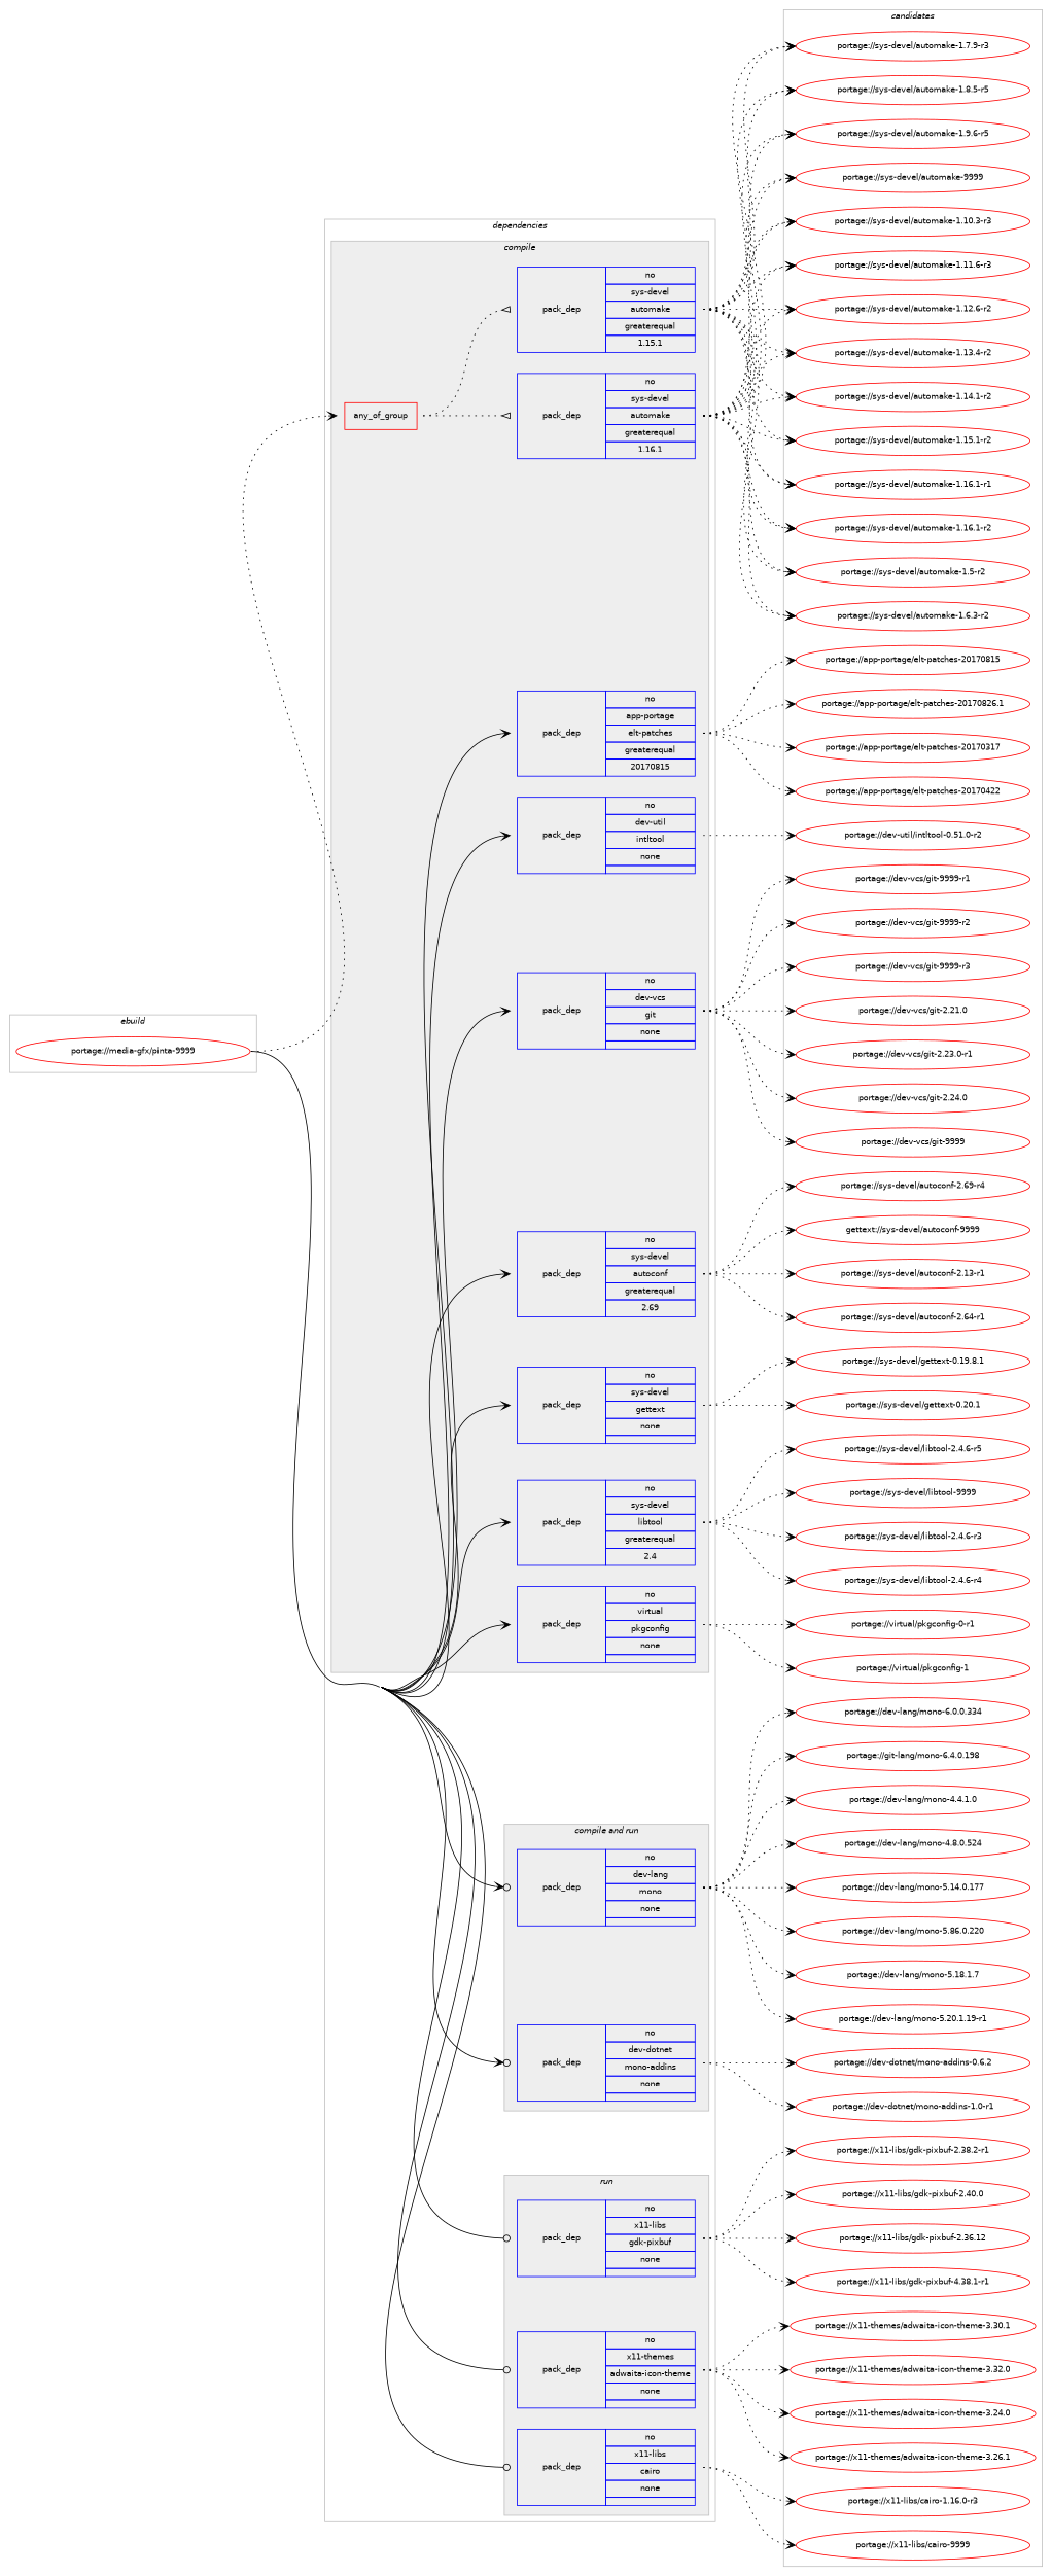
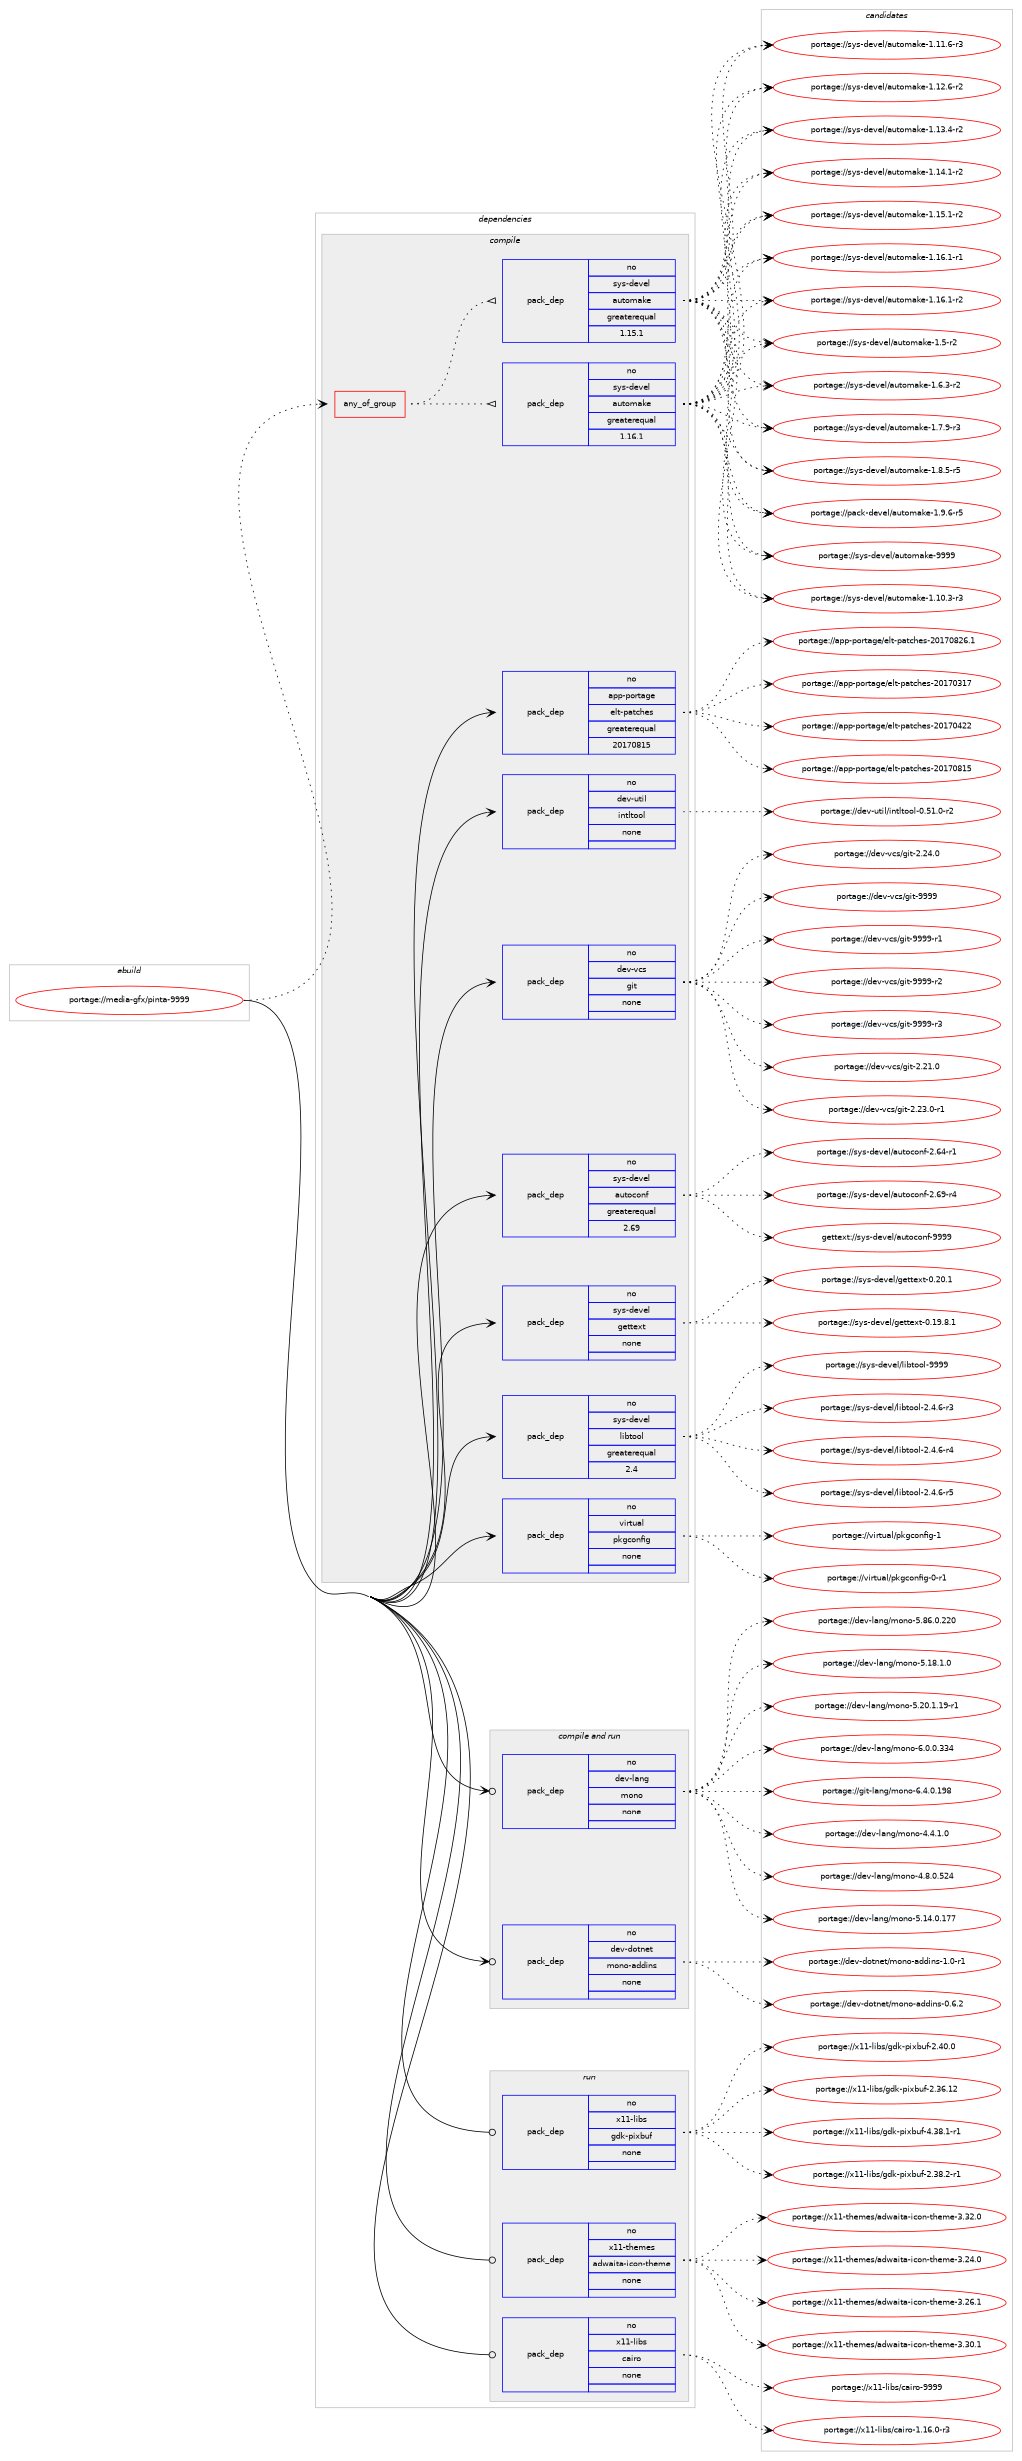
  digraph {
    compound=true
    concentrate=true
    fontname=Helvetica
    fontsize=10
    newrank=true
    rankdir=LR
    ranksep=1.5
    node [color=red fontname=Helvetica fontsize=10]
    edge [arrowhead=vee headport=w style=dotted tailport=e weight=100]
    n1 [label="portage://media-gfx/pinta-9999" width=4]
    n2 [color=blue label=<<TABLE BORDER="0" CELLBORDER="1" CELLSPACING="0" CELLPADDING="4" WIDTH="220"><TR><TD ROWSPAN="6" CELLPADDING="30">pack_dep</TD></TR><TR><TD WIDTH="110">no</TD></TR><TR><TD>sys-devel</TD></TR><TR><TD>automake</TD></TR><TR><TD>greaterequal</TD></TR><TR><TD>1.16.1</TD></TR></TABLE>> shape=none]
    n3 [color=blue label=<<TABLE BORDER="0" CELLBORDER="1" CELLSPACING="0" CELLPADDING="4" WIDTH="220"><TR><TD ROWSPAN="6" CELLPADDING="30">pack_dep</TD></TR><TR><TD WIDTH="110">no</TD></TR><TR><TD>sys-devel</TD></TR><TR><TD>automake</TD></TR><TR><TD>greaterequal</TD></TR><TR><TD>1.15.1</TD></TR></TABLE>> shape=none]
    n4 [label=<<TABLE BORDER="0" CELLBORDER="1" CELLSPACING="0" CELLPADDING="4"><TR><TD CELLPADDING="10">any_of_group</TD></TR></TABLE>> shape=none]
    n5 [color=blue label=<<TABLE BORDER="0" CELLBORDER="1" CELLSPACING="0" CELLPADDING="4" WIDTH="220"><TR><TD ROWSPAN="6" CELLPADDING="30">pack_dep</TD></TR><TR><TD WIDTH="110">no</TD></TR><TR><TD>app-portage</TD></TR><TR><TD>elt-patches</TD></TR><TR><TD>greaterequal</TD></TR><TR><TD>20170815</TD></TR></TABLE>> shape=none]
    n6 [color=blue label=<<TABLE BORDER="0" CELLBORDER="1" CELLSPACING="0" CELLPADDING="4" WIDTH="220"><TR><TD ROWSPAN="6" CELLPADDING="30">pack_dep</TD></TR><TR><TD WIDTH="110">no</TD></TR><TR><TD>dev-util</TD></TR><TR><TD>intltool</TD></TR><TR><TD>none</TD></TR><TR><TD></TD></TR></TABLE>> shape=none]
    n7 [color=blue label=<<TABLE BORDER="0" CELLBORDER="1" CELLSPACING="0" CELLPADDING="4" WIDTH="220"><TR><TD ROWSPAN="6" CELLPADDING="30">pack_dep</TD></TR><TR><TD WIDTH="110">no</TD></TR><TR><TD>dev-vcs</TD></TR><TR><TD>git</TD></TR><TR><TD>none</TD></TR><TR><TD></TD></TR></TABLE>> shape=none]
    n8 [color=blue label=<<TABLE BORDER="0" CELLBORDER="1" CELLSPACING="0" CELLPADDING="4" WIDTH="220"><TR><TD ROWSPAN="6" CELLPADDING="30">pack_dep</TD></TR><TR><TD WIDTH="110">no</TD></TR><TR><TD>sys-devel</TD></TR><TR><TD>autoconf</TD></TR><TR><TD>greaterequal</TD></TR><TR><TD>2.69</TD></TR></TABLE>> shape=none]
    n9 [color=blue label=<<TABLE BORDER="0" CELLBORDER="1" CELLSPACING="0" CELLPADDING="4" WIDTH="220"><TR><TD ROWSPAN="6" CELLPADDING="30">pack_dep</TD></TR><TR><TD WIDTH="110">no</TD></TR><TR><TD>sys-devel</TD></TR><TR><TD>gettext</TD></TR><TR><TD>none</TD></TR><TR><TD></TD></TR></TABLE>> shape=none]
    n10 [color=blue label=<<TABLE BORDER="0" CELLBORDER="1" CELLSPACING="0" CELLPADDING="4" WIDTH="220"><TR><TD ROWSPAN="6" CELLPADDING="30">pack_dep</TD></TR><TR><TD WIDTH="110">no</TD></TR><TR><TD>sys-devel</TD></TR><TR><TD>libtool</TD></TR><TR><TD>greaterequal</TD></TR><TR><TD>2.4</TD></TR></TABLE>> shape=none]
    n11 [color=blue label=<<TABLE BORDER="0" CELLBORDER="1" CELLSPACING="0" CELLPADDING="4" WIDTH="220"><TR><TD ROWSPAN="6" CELLPADDING="30">pack_dep</TD></TR><TR><TD WIDTH="110">no</TD></TR><TR><TD>virtual</TD></TR><TR><TD>pkgconfig</TD></TR><TR><TD>none</TD></TR><TR><TD></TD></TR></TABLE>> shape=none]
    n12 [color=blue label=<<TABLE BORDER="0" CELLBORDER="1" CELLSPACING="0" CELLPADDING="4" WIDTH="220"><TR><TD ROWSPAN="6" CELLPADDING="30">pack_dep</TD></TR><TR><TD WIDTH="110">no</TD></TR><TR><TD>dev-lang</TD></TR><TR><TD>mono</TD></TR><TR><TD>none</TD></TR><TR><TD></TD></TR></TABLE>> shape=none]
    n13 [color=blue label=<<TABLE BORDER="0" CELLBORDER="1" CELLSPACING="0" CELLPADDING="4" WIDTH="220"><TR><TD ROWSPAN="6" CELLPADDING="30">pack_dep</TD></TR><TR><TD WIDTH="110">no</TD></TR><TR><TD>dev-dotnet</TD></TR><TR><TD>mono-addins</TD></TR><TR><TD>none</TD></TR><TR><TD></TD></TR></TABLE>> shape=none]
    n14 [color=blue label=<<TABLE BORDER="0" CELLBORDER="1" CELLSPACING="0" CELLPADDING="4" WIDTH="220"><TR><TD ROWSPAN="6" CELLPADDING="30">pack_dep</TD></TR><TR><TD WIDTH="110">no</TD></TR><TR><TD>x11-libs</TD></TR><TR><TD>cairo</TD></TR><TR><TD>none</TD></TR><TR><TD></TD></TR></TABLE>> shape=none]
    n15 [color=blue label=<<TABLE BORDER="0" CELLBORDER="1" CELLSPACING="0" CELLPADDING="4" WIDTH="220"><TR><TD ROWSPAN="6" CELLPADDING="30">pack_dep</TD></TR><TR><TD WIDTH="110">no</TD></TR><TR><TD>x11-libs</TD></TR><TR><TD>gdk-pixbuf</TD></TR><TR><TD>none</TD></TR><TR><TD></TD></TR></TABLE>> shape=none]
    n16 [color=blue label=<<TABLE BORDER="0" CELLBORDER="1" CELLSPACING="0" CELLPADDING="4" WIDTH="220"><TR><TD ROWSPAN="6" CELLPADDING="30">pack_dep</TD></TR><TR><TD WIDTH="110">no</TD></TR><TR><TD>x11-themes</TD></TR><TR><TD>adwaita-icon-theme</TD></TR><TR><TD>none</TD></TR><TR><TD></TD></TR></TABLE>> shape=none]
    n17 [label="portage://sys-devel/automake-1.10.3-r3" width=4]
    n18 [label="portage://sys-devel/automake-1.11.6-r3" width=4]
    n19 [label="portage://sys-devel/automake-1.12.6-r2" width=4]
    n20 [label="portage://sys-devel/automake-1.13.4-r2" width=4]
    n21 [label="portage://sys-devel/automake-1.14.1-r2" width=4]
    n22 [label="portage://sys-devel/automake-1.15.1-r2" width=4]
    n23 [label="portage://sys-devel/automake-1.16.1-r1" width=4]
    n24 [label="portage://sys-devel/automake-1.16.1-r2" width=4]
    n25 [label="portage://sys-devel/automake-1.5-r2" width=4]
    n26 [label="portage://sys-devel/automake-1.6.3-r2" width=4]
    n27 [label="portage://sys-devel/automake-1.7.9-r3" width=4]
    n28 [label="portage://sys-devel/automake-1.8.5-r5" width=4]
-   n29 [label="portage://sys-devel/automake-1.9.6-r5" width=4]
+   n29 [label="portage://pack-devel/automake-1.9.6-r5" width=4]
    n30 [label="portage://sys-devel/automake-9999" width=4]
    n31 [label="portage://app-portage/elt-patches-20170317" width=4]
    n32 [label="portage://app-portage/elt-patches-20170422" width=4]
    n33 [label="portage://app-portage/elt-patches-20170815" width=4]
    n34 [label="portage://app-portage/elt-patches-20170826.1" width=4]
    n35 [label="portage://dev-util/intltool-0.51.0-r2" width=4]
    n36 [label="portage://dev-vcs/git-2.21.0" width=4]
    n37 [label="portage://dev-vcs/git-2.23.0-r1" width=4]
    n38 [label="portage://dev-vcs/git-2.24.0" width=4]
    n39 [label="portage://dev-vcs/git-9999" width=4]
    n40 [label="portage://dev-vcs/git-9999-r1" width=4]
    n41 [label="portage://dev-vcs/git-9999-r2" width=4]
    n42 [label="portage://dev-vcs/git-9999-r3" width=4]
-   n43 [label="portage://sys-devel/autoconf-2.13-r1" width=4]
    n44 [label="portage://sys-devel/autoconf-2.64-r1" width=4]
    n45 [label="portage://sys-devel/autoconf-2.69-r4" width=4]
    n46 [label="gettext://sys-devel/autoconf-9999" width=4]
    n47 [label="portage://sys-devel/gettext-0.19.8.1" width=4]
    n48 [label="portage://sys-devel/gettext-0.20.1" width=4]
    n49 [label="portage://sys-devel/libtool-2.4.6-r3" width=4]
    n50 [label="portage://sys-devel/libtool-2.4.6-r4" width=4]
    n51 [label="portage://sys-devel/libtool-2.4.6-r5" width=4]
    n52 [label="portage://sys-devel/libtool-9999" width=4]
    n53 [label="portage://virtual/pkgconfig-0-r1" width=4]
    n54 [label="portage://virtual/pkgconfig-1" width=4]
    n55 [label="portage://dev-dotnet/mono-addins-0.6.2" width=4]
    n56 [label="portage://dev-dotnet/mono-addins-1.0-r1" width=4]
    n57 [label="portage://dev-lang/mono-4.4.1.0" width=4]
    n58 [label="portage://dev-lang/mono-4.8.0.524" width=4]
    n59 [label="portage://dev-lang/mono-5.14.0.177" width=4]
    n60 [label="portage://dev-lang/mono-5.86.0.220" width=4]
-   n61 [label="portage://dev-lang/mono-5.18.1.7" width=4]
+   n61 [label="portage://dev-lang/mono-5.18.1.0" width=4]
    n62 [label="portage://dev-lang/mono-5.20.1.19-r1" width=4]
    n63 [label="portage://dev-lang/mono-6.0.0.334" width=4]
    n64 [label="portage://git-lang/mono-6.4.0.198" width=4]
    n65 [label="portage://x11-libs/cairo-1.16.0-r3" width=4]
    n66 [label="portage://x11-libs/cairo-9999" width=4]
    n67 [label="portage://x11-libs/gdk-pixbuf-2.36.12" width=4]
    n68 [label="portage://x11-libs/gdk-pixbuf-4.38.1-r1" width=4]
    n69 [label="portage://x11-libs/gdk-pixbuf-2.38.2-r1" width=4]
    n70 [label="portage://x11-libs/gdk-pixbuf-2.40.0" width=4]
    n71 [label="portage://x11-themes/adwaita-icon-theme-3.24.0" width=4]
    n72 [label="portage://x11-themes/adwaita-icon-theme-3.26.1" width=4]
    n73 [label="portage://x11-themes/adwaita-icon-theme-3.30.1" width=4]
    n74 [label="portage://x11-themes/adwaita-icon-theme-3.32.0" width=4]
    subgraph cluster_1 {
      color=gray
      label=<<i>ebuild</i>>
      rank=same
      n1
    }
    subgraph cluster_2 {
      color=gray
      label=<<i>dependencies</i>>
      subgraph cluster_3 {
        color=gray
        fillcolor="#eeeeee"
        label=<<i>compile</i>>
        style=filled
        subgraph sub_4 {
          color=gray
          fillcolor="#eeeeee"
          label=<<i>compile</i>>
          style=filled
          n4
          subgraph sub_5 {
            color=gray
            fillcolor="#eeeeee"
            label=<<i>compile</i>>
            style=filled
            n2
          }
          subgraph sub_6 {
            color=gray
            fillcolor="#eeeeee"
            label=<<i>compile</i>>
            style=filled
            n3
          }
        }
        subgraph sub_7 {
          color=gray
          fillcolor="#eeeeee"
          label=<<i>compile</i>>
          style=filled
          n5
        }
        subgraph sub_8 {
          color=gray
          fillcolor="#eeeeee"
          label=<<i>compile</i>>
          style=filled
          n6
        }
        subgraph sub_9 {
          color=gray
          fillcolor="#eeeeee"
          label=<<i>compile</i>>
          style=filled
          n7
        }
        subgraph sub_10 {
          color=gray
          fillcolor="#eeeeee"
          label=<<i>compile</i>>
          style=filled
          n8
        }
        subgraph sub_11 {
          color=gray
          fillcolor="#eeeeee"
          label=<<i>compile</i>>
          style=filled
          n9
        }
        subgraph sub_12 {
          color=gray
          fillcolor="#eeeeee"
          label=<<i>compile</i>>
          style=filled
          n10
        }
        subgraph sub_13 {
          color=gray
          fillcolor="#eeeeee"
          label=<<i>compile</i>>
          style=filled
          n11
        }
      }
      subgraph cluster_14 {
        color=gray
        fillcolor="#eeeeee"
        label=<<i>compile and run</i>>
        style=filled
        subgraph sub_15 {
          color=gray
          fillcolor="#eeeeee"
          label=<<i>compile and run</i>>
          style=filled
          n12
        }
        subgraph sub_16 {
          color=gray
          fillcolor="#eeeeee"
          label=<<i>compile and run</i>>
          style=filled
          n13
        }
      }
      subgraph cluster_17 {
        color=gray
        fillcolor="#eeeeee"
        label=<<i>run</i>>
        style=filled
        subgraph sub_18 {
          color=gray
          fillcolor="#eeeeee"
          label=<<i>run</i>>
          style=filled
          n14
        }
        subgraph sub_19 {
          color=gray
          fillcolor="#eeeeee"
          label=<<i>run</i>>
          style=filled
          n15
        }
        subgraph sub_20 {
          color=gray
          fillcolor="#eeeeee"
          label=<<i>run</i>>
          style=filled
          n16
        }
      }
    }
    subgraph cluster_21 {
      color=gray
      label=<<i>candidates</i>>
      rank=same
      subgraph sub_22 {
        color=black
        label=<<i>candidates</i>>
        nodesep=1
        rank=same
        n17
        n18
        n19
        n20
        n21
        n22
        n23
        n24
        n25
        n26
        n27
        n28
        n29
        n30
      }
      subgraph sub_23 {
        color=black
        label=<<i>candidates</i>>
        nodesep=1
        rank=same
        n17
        n18
        n19
        n20
        n21
        n22
        n23
        n24
        n25
        n26
        n27
        n28
        n29
        n30
      }
      subgraph sub_24 {
        color=black
        label=<<i>candidates</i>>
        nodesep=1
        rank=same
        n31
        n32
        n33
        n34
      }
      subgraph sub_25 {
        color=black
        label=<<i>candidates</i>>
        nodesep=1
        rank=same
        n35
      }
      subgraph sub_26 {
        color=black
        label=<<i>candidates</i>>
        nodesep=1
        rank=same
        n36
        n37
        n38
        n39
        n40
        n41
        n42
      }
      subgraph sub_27 {
        color=black
        label=<<i>candidates</i>>
        nodesep=1
        rank=same
-       n43
        n44
        n45
        n46
      }
      subgraph sub_28 {
        color=black
        label=<<i>candidates</i>>
        nodesep=1
        rank=same
        n47
        n48
      }
      subgraph sub_29 {
        color=black
        label=<<i>candidates</i>>
        nodesep=1
        rank=same
        n49
        n50
        n51
        n52
      }
      subgraph sub_30 {
        color=black
        label=<<i>candidates</i>>
        nodesep=1
        rank=same
        n53
        n54
      }
      subgraph sub_31 {
        color=black
        label=<<i>candidates</i>>
        nodesep=1
        rank=same
        n55
        n56
      }
      subgraph sub_32 {
        color=black
        label=<<i>candidates</i>>
        nodesep=1
        rank=same
        n57
        n58
        n59
        n60
        n61
        n62
        n63
        n64
      }
      subgraph sub_33 {
        color=black
        label=<<i>candidates</i>>
        nodesep=1
        rank=same
        n65
        n66
      }
      subgraph sub_34 {
        color=black
        label=<<i>candidates</i>>
        nodesep=1
        rank=same
        n67
        n68
        n69
        n70
      }
      subgraph sub_35 {
        color=black
        label=<<i>candidates</i>>
        nodesep=1
        rank=same
        n71
        n72
        n73
        n74
      }
    }
    n1 -> n4 [weight=20]
    n1 -> n5 [style=solid weight=20]
    n1 -> n6 [style=solid weight=20]
    n1 -> n7 [style=solid weight=20]
    n1 -> n8 [style=solid weight=20]
    n1 -> n9 [style=solid weight=20]
    n1 -> n10 [style=solid weight=20]
    n1 -> n11 [style=solid weight=20]
    n1 -> n12 [arrowhead=odotvee style=solid weight=20]
    n1 -> n13 [arrowhead=odotvee style=solid weight=20]
    n1 -> n14 [arrowhead=odot style=solid weight=20]
    n1 -> n15 [arrowhead=odot style=solid weight=20]
    n1 -> n16 [arrowhead=odot style=solid weight=20]
    n2 -> n17
    n2 -> n18
    n2 -> n19
    n2 -> n20
    n2 -> n21
    n2 -> n22
    n2 -> n23
    n2 -> n24
    n2 -> n25
    n2 -> n26
    n2 -> n27
    n2 -> n28
    n2 -> n29
    n2 -> n30
    n3 -> n17
    n3 -> n18
    n3 -> n19
    n3 -> n20
    n3 -> n21
    n3 -> n22
    n3 -> n23
    n3 -> n24
    n3 -> n25
    n3 -> n26
    n3 -> n27
    n3 -> n28
    n3 -> n29
    n3 -> n30
    n4 -> n2 [arrowhead=oinv weight=20]
    n4 -> n3 [arrowhead=oinv weight=20]
    n5 -> n31
    n5 -> n32
    n5 -> n33
    n5 -> n34
    n6 -> n35
    n7 -> n36
    n7 -> n37
    n7 -> n38
    n7 -> n39
    n7 -> n40
    n7 -> n41
    n7 -> n42
-   n8 -> n43
    n8 -> n44
    n8 -> n45
    n8 -> n46
    n9 -> n47
    n9 -> n48
    n10 -> n49
    n10 -> n50
    n10 -> n51
    n10 -> n52
    n11 -> n53
    n11 -> n54
    n12 -> n57
    n12 -> n58
    n12 -> n59
    n12 -> n60
    n12 -> n61
    n12 -> n62
    n12 -> n63
    n12 -> n64
    n13 -> n55
    n13 -> n56
    n14 -> n65
    n14 -> n66
    n15 -> n67
    n15 -> n68
    n15 -> n69
    n15 -> n70
    n16 -> n71
    n16 -> n72
    n16 -> n73
    n16 -> n74
  }
